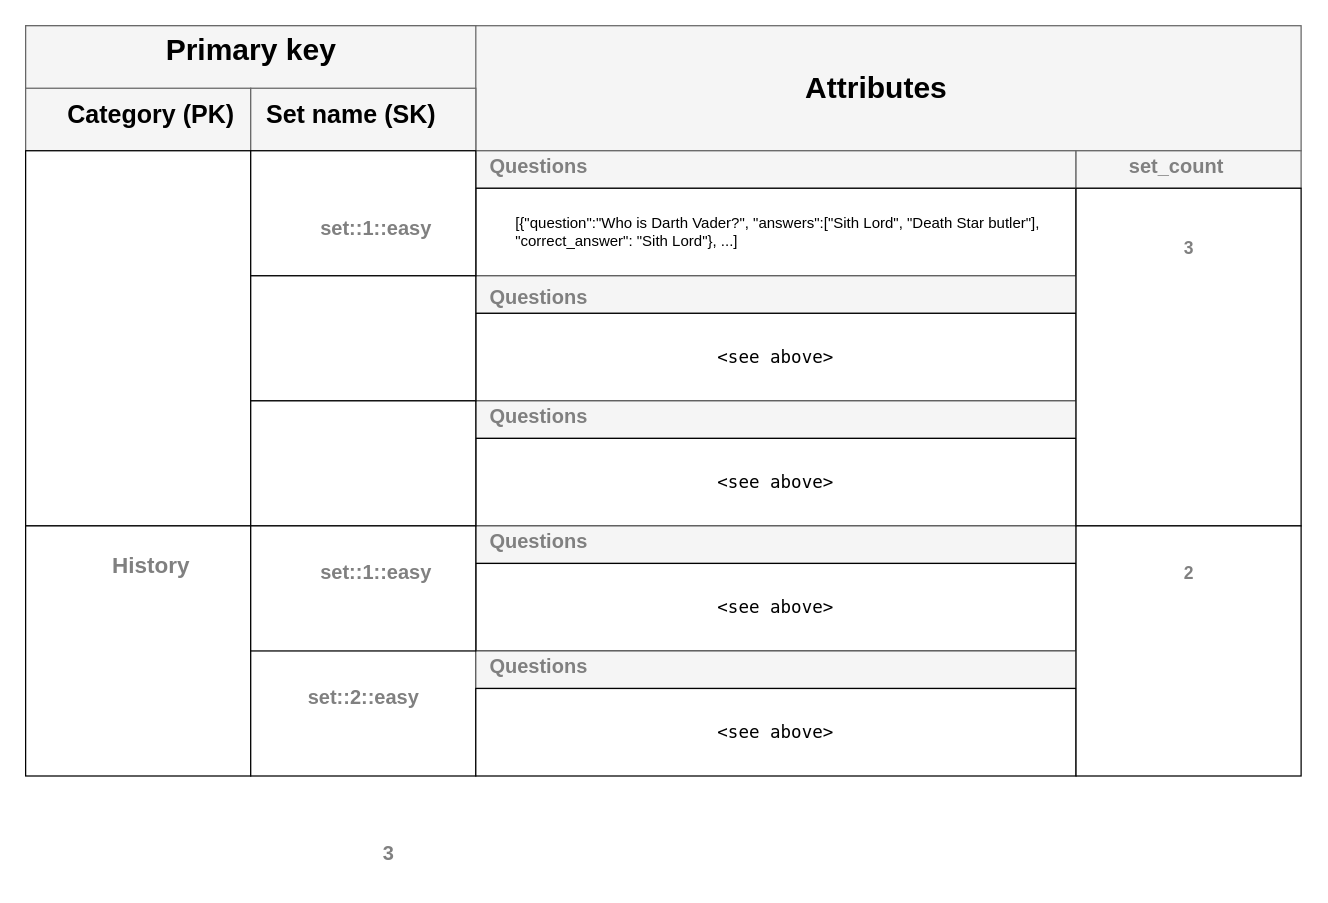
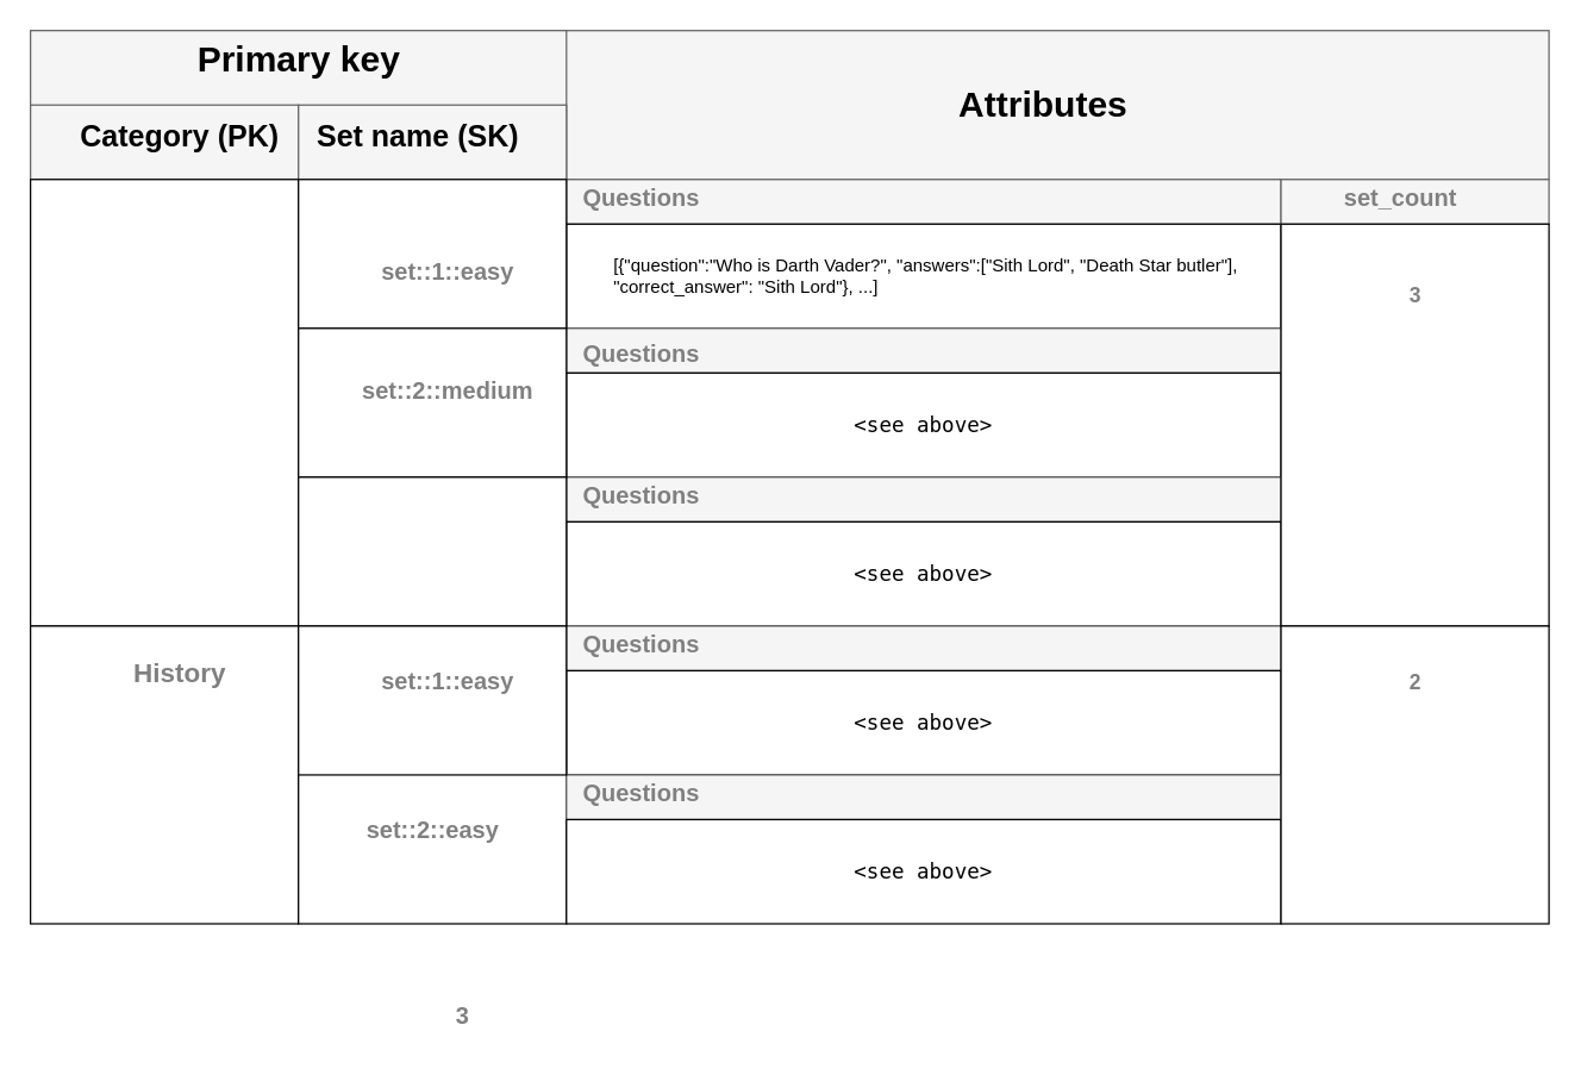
  <mxCell id="0" />
  <mxCell id="1" value="table structure" parent="0" />
  <mxCell id="2" value="" style="rounded=0;whiteSpace=wrap;html=1;fillColor=#f5f5f5;fontColor=#333333;strokeColor=#666666;" vertex="1" parent="1"><mxGeometry x="20" y="20" width="1020" height="100" as="geometry" /></mxCell>
  <mxCell id="3" value="" style="rounded=0;whiteSpace=wrap;html=1;fillColor=#f5f5f5;fontColor=#333333;strokeColor=#666666;" vertex="1" parent="1"><mxGeometry x="20" y="20" width="360" height="100" as="geometry" /></mxCell>
  <mxCell id="4" value="" style="rounded=0;whiteSpace=wrap;html=1;fillColor=#f5f5f5;fontColor=#333333;strokeColor=#666666;" vertex="1" parent="1"><mxGeometry x="20" y="70" width="180" height="50" as="geometry" /></mxCell>
  <mxCell id="5" value="" style="rounded=0;whiteSpace=wrap;html=1;fillColor=#f5f5f5;fontColor=#333333;strokeColor=#666666;" vertex="1" parent="1"><mxGeometry x="200" y="70" width="180" height="50" as="geometry" /></mxCell>
  <mxCell id="6" value="" style="rounded=0;whiteSpace=wrap;html=1;" vertex="1" parent="1"><mxGeometry x="20" y="120" width="180" height="300" as="geometry" /></mxCell>
  <mxCell id="7" value="" style="rounded=0;whiteSpace=wrap;html=1;" vertex="1" parent="1"><mxGeometry x="200" y="370" width="180" as="geometry" /></mxCell>
  <mxCell id="8" style="edgeStyle=orthogonalEdgeStyle;rounded=0;orthogonalLoop=1;jettySize=auto;html=1;exitX=0.5;exitY=1;exitDx=0;exitDy=0;" edge="1" parent="1"><mxGeometry relative="1" as="geometry"><mxPoint x="470" y="530" as="sourcePoint" /><mxPoint x="470" y="530" as="targetPoint" /></mxGeometry></mxCell>
  <mxCell id="9" value="" style="rounded=0;whiteSpace=wrap;html=1;fillColor=#f5f5f5;fontColor=#333333;strokeColor=#666666;" vertex="1" parent="1"><mxGeometry x="380" y="120" width="480" height="30" as="geometry" /></mxCell>
  <mxCell id="10" value="&lt;div style=&quot;background-color: rgb(255, 255, 255); font-family: &amp;quot;Droid Sans Mono&amp;quot;, &amp;quot;monospace&amp;quot;, monospace; font-size: 14px; line-height: 19px; white-space: pre;&quot;&gt;&lt;br&gt;&lt;/div&gt;" style="rounded=0;whiteSpace=wrap;html=1;" vertex="1" parent="1"><mxGeometry x="380" y="150" width="480" height="70" as="geometry" /></mxCell>
  <mxCell id="11" value="" style="rounded=0;whiteSpace=wrap;html=1;fillColor=#f5f5f5;fontColor=#333333;strokeColor=#666666;" vertex="1" parent="1"><mxGeometry x="380" y="220" width="480" height="30" as="geometry" /></mxCell>
  <mxCell id="12" value="&lt;div style=&quot;background-color: rgb(255, 255, 255); font-family: &amp;quot;Droid Sans Mono&amp;quot;, &amp;quot;monospace&amp;quot;, monospace; font-size: 14px; line-height: 19px; white-space: pre;&quot;&gt;&amp;lt;see above&amp;gt;&lt;/div&gt;" style="rounded=0;whiteSpace=wrap;html=1;" vertex="1" parent="1"><mxGeometry x="380" y="250" width="480" height="70" as="geometry" /></mxCell>
  <mxCell id="13" value="" style="rounded=0;whiteSpace=wrap;html=1;fillColor=#f5f5f5;fontColor=#333333;strokeColor=#666666;" vertex="1" parent="1"><mxGeometry x="380" y="320" width="480" height="30" as="geometry" /></mxCell>
  <mxCell id="14" value="&lt;div style=&quot;background-color: rgb(255, 255, 255); font-family: &amp;quot;Droid Sans Mono&amp;quot;, &amp;quot;monospace&amp;quot;, monospace; font-size: 14px; line-height: 19px; white-space: pre;&quot;&gt;&amp;lt;see above&amp;gt;&lt;/div&gt;" style="rounded=0;whiteSpace=wrap;html=1;" vertex="1" parent="1"><mxGeometry x="380" y="350" width="480" height="70" as="geometry" /></mxCell>
  <mxCell id="15" value="" style="rounded=0;whiteSpace=wrap;html=1;" vertex="1" parent="1"><mxGeometry x="20" y="420" width="180" height="200" as="geometry" /></mxCell>
  <mxCell id="16" value="" style="rounded=0;whiteSpace=wrap;html=1;" vertex="1" parent="1"><mxGeometry x="200" y="420" width="180" height="200" as="geometry" /></mxCell>
  <mxCell id="17" value="" style="rounded=0;whiteSpace=wrap;html=1;fillColor=#f5f5f5;fontColor=#333333;strokeColor=#666666;" vertex="1" parent="1"><mxGeometry x="380" y="420" width="480" height="30" as="geometry" /></mxCell>
  <mxCell id="18" value="&lt;div style=&quot;background-color: rgb(255, 255, 255); font-family: &amp;quot;Droid Sans Mono&amp;quot;, &amp;quot;monospace&amp;quot;, monospace; font-size: 14px; line-height: 19px; white-space: pre;&quot;&gt;&amp;lt;see above&amp;gt;&lt;/div&gt;" style="rounded=0;whiteSpace=wrap;html=1;" vertex="1" parent="1"><mxGeometry x="380" y="450" width="480" height="70" as="geometry" /></mxCell>
  <mxCell id="19" value="" style="rounded=0;whiteSpace=wrap;html=1;fillColor=#f5f5f5;fontColor=#333333;strokeColor=#666666;" vertex="1" parent="1"><mxGeometry x="380" y="520" width="480" height="30" as="geometry" /></mxCell>
  <mxCell id="20" value="&lt;div style=&quot;background-color: rgb(255, 255, 255); font-family: &amp;quot;Droid Sans Mono&amp;quot;, &amp;quot;monospace&amp;quot;, monospace; font-size: 14px; line-height: 19px; white-space: pre;&quot;&gt;&amp;lt;see above&amp;gt;&lt;/div&gt;" style="rounded=0;whiteSpace=wrap;html=1;" vertex="1" parent="1"><mxGeometry x="380" y="550" width="480" height="70" as="geometry" /></mxCell>
  <mxCell id="21" value="" style="rounded=0;whiteSpace=wrap;html=1;" vertex="1" parent="1"><mxGeometry x="200" y="120" width="180" height="100" as="geometry" /></mxCell>
  <mxCell id="22" value="" style="rounded=0;whiteSpace=wrap;html=1;" vertex="1" parent="1"><mxGeometry x="200" y="220" width="180" height="100" as="geometry" /></mxCell>
  <mxCell id="23" value="" style="rounded=0;whiteSpace=wrap;html=1;" vertex="1" parent="1"><mxGeometry x="200" y="320" width="180" height="100" as="geometry" /></mxCell>
  <mxCell id="24" value="" style="rounded=0;whiteSpace=wrap;html=1;fillColor=#f5f5f5;fontColor=#333333;strokeColor=#666666;" vertex="1" parent="1"><mxGeometry x="860" y="120" width="180" height="30" as="geometry" /></mxCell>
  <mxCell id="25" value="&lt;span style=&quot;color: rgb(128, 128, 128);&quot;&gt;&lt;font style=&quot;font-size: 16px;&quot;&gt;Questions&lt;/font&gt;&lt;/span&gt;" style="text;strokeColor=none;fillColor=none;html=1;fontSize=24;fontStyle=1;verticalAlign=middle;align=center;" vertex="1" parent="1"><mxGeometry x="380" y="215" width="100" height="40" as="geometry" /></mxCell>
  <mxCell id="26" value="" style="rounded=0;whiteSpace=wrap;html=1;" vertex="1" parent="1"><mxGeometry x="860" y="150" width="180" height="270" as="geometry" /></mxCell>
  <mxCell id="27" value="" style="rounded=0;whiteSpace=wrap;html=1;" vertex="1" parent="1"><mxGeometry x="860" y="420" width="180" height="200" as="geometry" /></mxCell>
  <mxCell id="28" value="" style="rounded=0;whiteSpace=wrap;html=1;" vertex="1" parent="1"><mxGeometry x="200" y="420" width="180" height="100" as="geometry" /></mxCell>
  <mxCell id="29" value="&lt;span style=&quot;color: rgb(128, 128, 128); font-size: 16px;&quot;&gt;set::1::easy&lt;/span&gt;" style="text;strokeColor=none;fillColor=none;html=1;fontSize=24;fontStyle=1;verticalAlign=middle;align=center;" vertex="1" parent="1"><mxGeometry x="250" y="145" width="100" height="70" as="geometry" /></mxCell>
  <mxCell id="30" value="&lt;span style=&quot;color: rgb(128, 128, 128); font-size: 16px;&quot;&gt;set::1::easy&lt;/span&gt;" style="text;strokeColor=none;fillColor=none;html=1;fontSize=24;fontStyle=1;verticalAlign=middle;align=center;" vertex="1" parent="1"><mxGeometry x="250" y="420" width="100" height="70" as="geometry" /></mxCell>
  <mxCell id="31" value="&lt;span style=&quot;color: rgb(128, 128, 128); font-size: 14px;&quot;&gt;3&lt;/span&gt;" style="text;strokeColor=none;fillColor=none;html=1;fontSize=24;fontStyle=1;verticalAlign=middle;align=center;" vertex="1" parent="1"><mxGeometry x="900" y="160" width="100" height="70" as="geometry" /></mxCell>
  <mxCell id="32" value="&lt;span style=&quot;color: rgb(128, 128, 128); font-size: 14px;&quot;&gt;2&lt;/span&gt;" style="text;strokeColor=none;fillColor=none;html=1;fontSize=24;fontStyle=1;verticalAlign=middle;align=center;" vertex="1" parent="1"><mxGeometry x="900" y="420" width="100" height="70" as="geometry" /></mxCell>
  <mxCell id="33" value="headings" parent="0" />
  <mxCell id="34" value="Primary key" style="text;strokeColor=none;fillColor=none;html=1;fontSize=24;fontStyle=1;verticalAlign=middle;align=center;" vertex="1" parent="33"><mxGeometry x="150" y="20" width="100" height="40" as="geometry" /></mxCell>
  <mxCell id="35" value="&lt;span style=&quot;font-size: 20px;&quot;&gt;Category (PK)&lt;/span&gt;" style="text;strokeColor=none;fillColor=none;html=1;fontSize=24;fontStyle=1;verticalAlign=middle;align=center;" vertex="1" parent="33"><mxGeometry x="70" y="70" width="100" height="40" as="geometry" /></mxCell>
  <mxCell id="36" value="&lt;font style=&quot;font-size: 20px;&quot;&gt;Set name (SK)&lt;/font&gt;" style="text;strokeColor=none;fillColor=none;html=1;fontSize=24;fontStyle=1;verticalAlign=middle;align=center;" vertex="1" parent="33"><mxGeometry x="230" y="70" width="100" height="40" as="geometry" /></mxCell>
  <mxCell id="37" value="Attributes" style="text;strokeColor=none;fillColor=none;html=1;fontSize=24;fontStyle=1;verticalAlign=middle;align=center;" vertex="1" parent="33"><mxGeometry x="650" y="50" width="100" height="40" as="geometry" /></mxCell>
  <mxCell id="38" value="[{&quot;question&quot;:&quot;Who is Darth Vader?&quot;, &quot;answers&quot;:[&quot;Sith Lord&quot;, &quot;Death Star butler&quot;], &quot;correct_answer&quot;: &quot;Sith Lord&quot;}, ...]" style="text;html=1;align=left;verticalAlign=middle;whiteSpace=wrap;rounded=0;" vertex="1" parent="33"><mxGeometry x="410" y="160" width="450" height="50" as="geometry" /></mxCell>
  <mxCell id="39" value="&lt;span style=&quot;color: rgb(128, 128, 128); font-size: 16px;&quot;&gt;Questions&lt;/span&gt;" style="text;strokeColor=none;fillColor=none;html=1;fontSize=24;fontStyle=1;verticalAlign=middle;align=center;" vertex="1" parent="33"><mxGeometry x="380" y="410" width="100" height="40" as="geometry" /></mxCell>
  <mxCell id="40" value="&lt;span style=&quot;color: rgb(128, 128, 128);&quot;&gt;&lt;font style=&quot;font-size: 16px;&quot;&gt;set_count&lt;/font&gt;&lt;/span&gt;" style="text;strokeColor=none;fillColor=none;html=1;fontSize=24;fontStyle=1;verticalAlign=middle;align=center;" vertex="1" parent="33"><mxGeometry x="890" y="110" width="100" height="40" as="geometry" /></mxCell>
  <mxCell id="41" value="&lt;span style=&quot;color: rgb(128, 128, 128);&quot;&gt;&lt;font style=&quot;font-size: 16px;&quot;&gt;Questions&lt;/font&gt;&lt;/span&gt;" style="text;strokeColor=none;fillColor=none;html=1;fontSize=24;fontStyle=1;verticalAlign=middle;align=center;" vertex="1" parent="33"><mxGeometry x="380" y="310" width="100" height="40" as="geometry" /></mxCell>
+ <mxCell id="42" value="&lt;span style=&quot;color: rgb(128, 128, 128); font-size: 16px;&quot;&gt;set::2::medium&lt;/span&gt;" style="text;strokeColor=none;fillColor=none;html=1;fontSize=24;fontStyle=1;verticalAlign=middle;align=center;" vertex="1" parent="33"><mxGeometry x="250" y="240" width="100" height="40" as="geometry" /></mxCell>
  <mxCell id="43" value="&lt;span style=&quot;color: rgb(128, 128, 128); font-size: 16px;&quot;&gt;3&lt;/span&gt;" style="text;strokeColor=none;fillColor=none;html=1;fontSize=24;fontStyle=1;verticalAlign=middle;align=center;" vertex="1" parent="33"><mxGeometry x="260" y="660" width="100" height="40" as="geometry" /></mxCell>
  <mxCell id="44" value="&lt;span style=&quot;color: rgb(128, 128, 128); font-size: 18px;&quot;&gt;History&lt;/span&gt;" style="text;strokeColor=none;fillColor=none;html=1;fontSize=24;fontStyle=1;verticalAlign=middle;align=center;" vertex="1" parent="33"><mxGeometry x="70" y="430" width="100" height="40" as="geometry" /></mxCell>
  <mxCell id="45" value="&lt;span style=&quot;color: rgb(128, 128, 128); font-size: 16px;&quot;&gt;Questions&lt;/span&gt;" style="text;strokeColor=none;fillColor=none;html=1;fontSize=24;fontStyle=1;verticalAlign=middle;align=center;" vertex="1" parent="33"><mxGeometry x="380" y="110" width="100" height="40" as="geometry" /></mxCell>
  <mxCell id="46" value="&lt;span style=&quot;color: rgb(128, 128, 128); font-size: 16px;&quot;&gt;Questions&lt;/span&gt;" style="text;strokeColor=none;fillColor=none;html=1;fontSize=24;fontStyle=1;verticalAlign=middle;align=center;" vertex="1" parent="33"><mxGeometry x="380" y="510" width="100" height="40" as="geometry" /></mxCell>
  <mxCell id="47" value="&lt;span style=&quot;color: rgb(128, 128, 128); font-size: 16px;&quot;&gt;set::2::easy&lt;/span&gt;" style="text;strokeColor=none;fillColor=none;html=1;fontSize=24;fontStyle=1;verticalAlign=middle;align=center;" vertex="1" parent="33"><mxGeometry x="240" y="520" width="100" height="70" as="geometry" /></mxCell>
